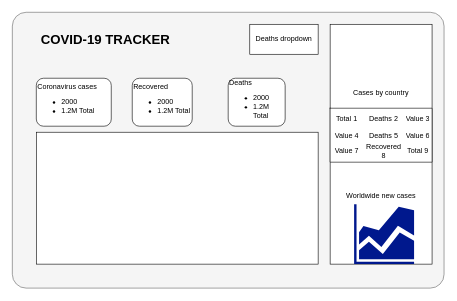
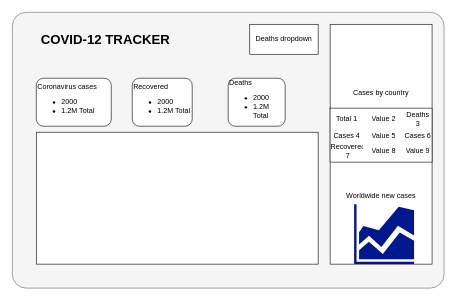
  <mxCell id="0" />
  <mxCell id="1" parent="0" />
  <mxCell id="2" value="" style="rounded=1;whiteSpace=wrap;html=1;arcSize=5;shadow=0;fillColor=#f5f5f5;strokeColor=#666666;fontColor=#333333;" vertex="1" parent="1"><mxGeometry x="20" y="20" width="720" height="460" as="geometry" /></mxCell>
  <mxCell id="3" value="Deaths dropdown" style="rounded=0;whiteSpace=wrap;html=1;shadow=0;" vertex="1" parent="1"><mxGeometry x="416" y="40" width="114" height="50" as="geometry" /></mxCell>
  <mxCell id="4" value="&lt;div&gt;&lt;span&gt;Coronavirus cases&lt;/span&gt;&lt;/div&gt;&lt;span&gt;&lt;ul&gt;&lt;li&gt;&lt;span&gt;2000&lt;/span&gt;&lt;/li&gt;&lt;li&gt;&lt;span&gt;1.2M Total&lt;/span&gt;&lt;/li&gt;&lt;/ul&gt;&lt;/span&gt;" style="rounded=1;whiteSpace=wrap;html=1;shadow=0;align=left;" vertex="1" parent="1"><mxGeometry x="60" y="130" width="125" height="80" as="geometry" /></mxCell>
  <mxCell id="5" value="&lt;div&gt;&lt;span&gt;Deaths&lt;/span&gt;&lt;/div&gt;&lt;span&gt;&lt;ul&gt;&lt;li&gt;&lt;span&gt;2000&lt;/span&gt;&lt;/li&gt;&lt;li&gt;&lt;span&gt;1.2M Total&lt;/span&gt;&lt;/li&gt;&lt;/ul&gt;&lt;/span&gt;" style="rounded=1;whiteSpace=wrap;html=1;shadow=0;align=left;" vertex="1" parent="1"><mxGeometry x="380" y="130" width="95" height="80" as="geometry" /></mxCell>
  <mxCell id="6" value="&lt;div&gt;&lt;span&gt;Recovered&amp;nbsp;&lt;/span&gt;&lt;/div&gt;&lt;span&gt;&lt;ul&gt;&lt;li&gt;&lt;span&gt;2000&lt;/span&gt;&lt;/li&gt;&lt;li&gt;&lt;span&gt;1.2M Total&lt;/span&gt;&lt;/li&gt;&lt;/ul&gt;&lt;/span&gt;" style="rounded=1;whiteSpace=wrap;html=1;shadow=0;align=left;" vertex="1" parent="1"><mxGeometry x="220" y="130" width="100" height="80" as="geometry" /></mxCell>
  <mxCell id="7" value="" style="rounded=0;whiteSpace=wrap;html=1;shadow=0;" vertex="1" parent="1"><mxGeometry x="60" y="220" width="470" height="220" as="geometry" /></mxCell>
  <mxCell id="8" value="" style="shape=image;html=1;verticalAlign=top;verticalLabelPosition=bottom;labelBackgroundColor=#ffffff;imageAspect=0;aspect=fixed;image=https://cdn3.iconfinder.com/data/icons/logos-brands-3/24/logo_brand_brands_logos_maps_google-128.png;shadow=0;gradientColor=none;" vertex="1" parent="1"><mxGeometry x="220" y="260" width="128" height="128" as="geometry" /></mxCell>
  <mxCell id="9" value="Cases by country&lt;br&gt;&lt;br&gt;&lt;br&gt;&lt;br&gt;&lt;br&gt;&lt;br&gt;&lt;br&gt;&lt;br&gt;&lt;br&gt;&lt;br&gt;&lt;br&gt;&lt;br&gt;Worldwide new cases" style="rounded=0;whiteSpace=wrap;html=1;shadow=0;gradientColor=none;" vertex="1" parent="1"><mxGeometry x="550" y="40" width="170" height="400" as="geometry" /></mxCell>
  <mxCell id="10" value="" style="aspect=fixed;pointerEvents=1;shadow=0;dashed=0;html=1;strokeColor=none;labelPosition=center;verticalLabelPosition=bottom;verticalAlign=top;align=center;fillColor=#00188D;shape=mxgraph.mscae.general.graph" vertex="1" parent="1"><mxGeometry x="590" y="340" width="100" height="100" as="geometry" /></mxCell>
  <mxCell id="11" value="" style="shape=table;html=1;whiteSpace=wrap;startSize=0;container=1;collapsible=0;childLayout=tableLayout;columnLines=0;rowLines=0;shadow=0;gradientColor=none;" vertex="1" parent="1"><mxGeometry x="550" y="180" width="170" height="90" as="geometry" /></mxCell>
  <mxCell id="12" value="" style="shape=partialRectangle;html=1;whiteSpace=wrap;collapsible=0;dropTarget=0;pointerEvents=0;fillColor=none;top=0;left=0;bottom=0;right=0;points=[[0,0.5],[1,0.5]];portConstraint=eastwest;" vertex="1" parent="11"><mxGeometry width="170" height="36" as="geometry" /></mxCell>
  <mxCell id="13" value="Total 1" style="shape=partialRectangle;html=1;whiteSpace=wrap;connectable=0;fillColor=none;top=0;left=0;bottom=0;right=0;overflow=hidden;" vertex="1" parent="12"><mxGeometry width="56" height="36" as="geometry" /></mxCell>
- <mxCell id="14" value="Deaths 2" style="shape=partialRectangle;html=1;whiteSpace=wrap;connectable=0;fillColor=none;top=0;left=0;bottom=0;right=0;overflow=hidden;" vertex="1" parent="12"><mxGeometry x="56" width="67" height="36" as="geometry" /></mxCell>
- <mxCell id="15" value="Value 3" style="shape=partialRectangle;html=1;whiteSpace=wrap;connectable=0;fillColor=none;top=0;left=0;bottom=0;right=0;overflow=hidden;" vertex="1" parent="12"><mxGeometry x="123" width="47" height="36" as="geometry" /></mxCell>
+ <mxCell id="14" value="Value 2" style="shape=partialRectangle;html=1;whiteSpace=wrap;connectable=0;fillColor=none;top=0;left=0;bottom=0;right=0;overflow=hidden;" vertex="1" parent="12"><mxGeometry x="56" width="67" height="36" as="geometry" /></mxCell>
+ <mxCell id="15" value="Deaths 3" style="shape=partialRectangle;html=1;whiteSpace=wrap;connectable=0;fillColor=none;top=0;left=0;bottom=0;right=0;overflow=hidden;" vertex="1" parent="12"><mxGeometry x="123" width="47" height="36" as="geometry" /></mxCell>
  <mxCell id="16" value="" style="shape=partialRectangle;html=1;whiteSpace=wrap;collapsible=0;dropTarget=0;pointerEvents=0;fillColor=none;top=0;left=0;bottom=0;right=0;points=[[0,0.5],[1,0.5]];portConstraint=eastwest;" vertex="1" parent="11"><mxGeometry y="36" width="170" height="18" as="geometry" /></mxCell>
- <mxCell id="17" value="Value 4" style="shape=partialRectangle;html=1;whiteSpace=wrap;connectable=0;fillColor=none;top=0;left=0;bottom=0;right=0;overflow=hidden;" vertex="1" parent="16"><mxGeometry width="56" height="18" as="geometry" /></mxCell>
- <mxCell id="18" value="Deaths 5" style="shape=partialRectangle;html=1;whiteSpace=wrap;connectable=0;fillColor=none;top=0;left=0;bottom=0;right=0;overflow=hidden;" vertex="1" parent="16"><mxGeometry x="56" width="67" height="18" as="geometry" /></mxCell>
- <mxCell id="19" value="Value 6" style="shape=partialRectangle;html=1;whiteSpace=wrap;connectable=0;fillColor=none;top=0;left=0;bottom=0;right=0;overflow=hidden;" vertex="1" parent="16"><mxGeometry x="123" width="47" height="18" as="geometry" /></mxCell>
+ <mxCell id="17" value="Cases 4" style="shape=partialRectangle;html=1;whiteSpace=wrap;connectable=0;fillColor=none;top=0;left=0;bottom=0;right=0;overflow=hidden;" vertex="1" parent="16"><mxGeometry width="56" height="18" as="geometry" /></mxCell>
+ <mxCell id="18" value="Value 5" style="shape=partialRectangle;html=1;whiteSpace=wrap;connectable=0;fillColor=none;top=0;left=0;bottom=0;right=0;overflow=hidden;" vertex="1" parent="16"><mxGeometry x="56" width="67" height="18" as="geometry" /></mxCell>
+ <mxCell id="19" value="Cases 6" style="shape=partialRectangle;html=1;whiteSpace=wrap;connectable=0;fillColor=none;top=0;left=0;bottom=0;right=0;overflow=hidden;" vertex="1" parent="16"><mxGeometry x="123" width="47" height="18" as="geometry" /></mxCell>
  <mxCell id="20" value="" style="shape=partialRectangle;html=1;whiteSpace=wrap;collapsible=0;dropTarget=0;pointerEvents=0;fillColor=none;top=0;left=0;bottom=0;right=0;points=[[0,0.5],[1,0.5]];portConstraint=eastwest;" vertex="1" parent="11"><mxGeometry y="54" width="170" height="36" as="geometry" /></mxCell>
- <mxCell id="21" value="Value 7" style="shape=partialRectangle;html=1;whiteSpace=wrap;connectable=0;fillColor=none;top=0;left=0;bottom=0;right=0;overflow=hidden;" vertex="1" parent="20"><mxGeometry width="56" height="36" as="geometry" /></mxCell>
- <mxCell id="22" value="Recovered 8" style="shape=partialRectangle;html=1;whiteSpace=wrap;connectable=0;fillColor=none;top=0;left=0;bottom=0;right=0;overflow=hidden;" vertex="1" parent="20"><mxGeometry x="56" width="67" height="36" as="geometry" /></mxCell>
- <mxCell id="23" value="Total 9" style="shape=partialRectangle;html=1;whiteSpace=wrap;connectable=0;fillColor=none;top=0;left=0;bottom=0;right=0;overflow=hidden;" vertex="1" parent="20"><mxGeometry x="123" width="47" height="36" as="geometry" /></mxCell>
- <mxCell id="24" value="&lt;font style=&quot;font-size: 22px&quot;&gt;COVID-19 TRACKER&lt;/font&gt;" style="text;strokeColor=none;fillColor=none;html=1;fontSize=24;fontStyle=1;verticalAlign=middle;align=center;shadow=0;" vertex="1" parent="1"><mxGeometry x="90" y="40" width="170" height="50" as="geometry" /></mxCell>
+ <mxCell id="21" value="Recovered 7" style="shape=partialRectangle;html=1;whiteSpace=wrap;connectable=0;fillColor=none;top=0;left=0;bottom=0;right=0;overflow=hidden;" vertex="1" parent="20"><mxGeometry width="56" height="36" as="geometry" /></mxCell>
+ <mxCell id="22" value="Value 8" style="shape=partialRectangle;html=1;whiteSpace=wrap;connectable=0;fillColor=none;top=0;left=0;bottom=0;right=0;overflow=hidden;" vertex="1" parent="20"><mxGeometry x="56" width="67" height="36" as="geometry" /></mxCell>
+ <mxCell id="23" value="Value 9" style="shape=partialRectangle;html=1;whiteSpace=wrap;connectable=0;fillColor=none;top=0;left=0;bottom=0;right=0;overflow=hidden;" vertex="1" parent="20"><mxGeometry x="123" width="47" height="36" as="geometry" /></mxCell>
+ <mxCell id="24" value="&lt;font style=&quot;font-size: 22px&quot;&gt;COVID-12 TRACKER&lt;/font&gt;" style="text;strokeColor=none;fillColor=none;html=1;fontSize=24;fontStyle=1;verticalAlign=middle;align=center;shadow=0;" vertex="1" parent="1"><mxGeometry x="90" y="40" width="170" height="50" as="geometry" /></mxCell>
